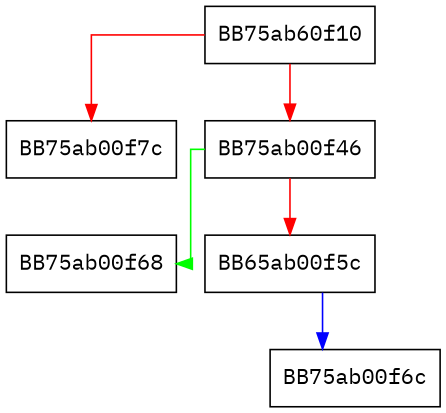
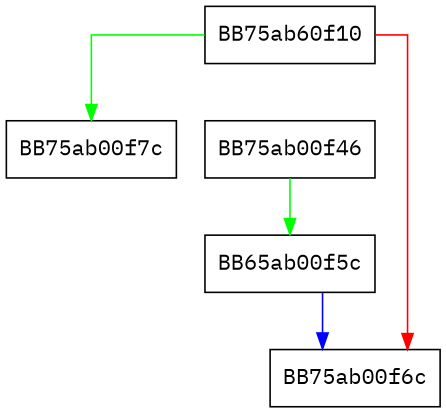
  digraph {
    fontname="IBM Plex Mono"
    splines=ortho
    node [fontname="IBM Plex Mono" shape=box]
    edge [color=green fontname="IBM Plex Mono"]
    n1 [label=BB75ab60f10]
    BB75ab00f7c
    BB75ab00f46
-   BB75ab00f68
    n5 [label=BB65ab00f5c]
    BB75ab00f6c
-   n1 -> BB75ab00f7c [color=red]
-   n1 -> BB75ab00f46 [color=red]
-   BB75ab00f46 -> BB75ab00f68
-   BB75ab00f46 -> n5 [color=red]
+   n1 -> BB75ab00f7c
+   n1 -> BB75ab00f6c [color=red]
+   BB75ab00f46 -> n5
    n5 -> BB75ab00f6c [color=blue]
  }
